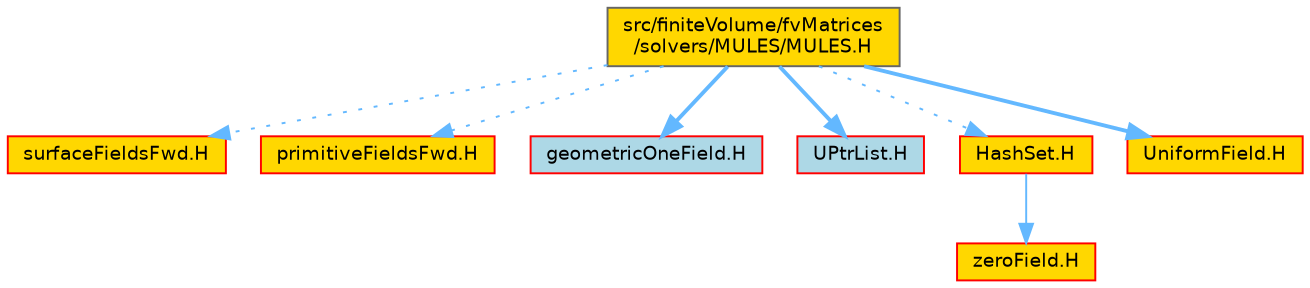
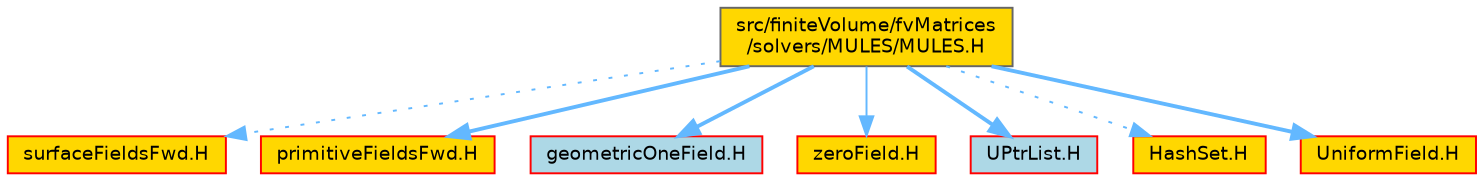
  digraph {
    node [color=red fillcolor=gold fontname=Helvetica fontsize=10 shape=box style=filled]
    edge [color=steelblue1 fontname=Helvetica fontsize=10 labelfontname=Helvetica labelfontsize=10 style=bold]
    n1 [color=gray40 fontcolor=black height=0.2 label="src/finiteVolume/fvMatrices\l/solvers/MULES/MULES.H" width=0.4]
    n2 [height=0.2 label="surfaceFieldsFwd.H" width=0.4]
    n3 [height=0.2 label="primitiveFieldsFwd.H" width=0.4]
    n4 [fillcolor=lightblue height=0.2 label="geometricOneField.H" width=0.4]
    n5 [height=0.2 label="zeroField.H" width=0.4]
    n6 [fillcolor=lightblue height=0.2 label="UPtrList.H" width=0.4]
    n7 [height=0.2 label="HashSet.H" width=0.4]
    n8 [height=0.2 label="UniformField.H" width=0.4]
    n1 -> n2 [style=dotted]
-   n1 -> n3 [style=dotted]
+   n1 -> n3
    n1 -> n4
-   n7 -> n5 [style=solid]
+   n1 -> n5 [style=solid]
    n1 -> n6
    n1 -> n7 [style=dotted]
    n1 -> n8
  }
